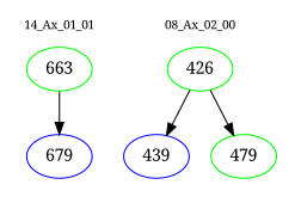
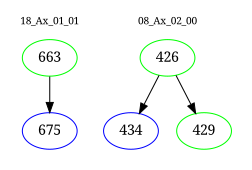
  digraph {
    fontname="Noto Serif"
    node [color=green fontname="Noto Serif"]
    edge [color=black fontname="Noto Serif"]
    n1 [label=663]
-   n2 [color=blue label=679]
+   n2 [color=blue label=675]
    n3 [label=426]
-   n4 [color=blue label=439]
-   n5 [label=479]
+   n4 [color=blue label=434]
+   n5 [label=429]
    subgraph cluster_1 {
      color=white
      fontsize=10
-     label="14_Ax_01_01"
+     label="18_Ax_01_01"
      n1
      n2
    }
    subgraph cluster_2 {
      color=white
      fontsize=10
      label="08_Ax_02_00"
      n3
      n4
      n5
    }
    n1 -> n2
    n3 -> n4
    n3 -> n5
  }
